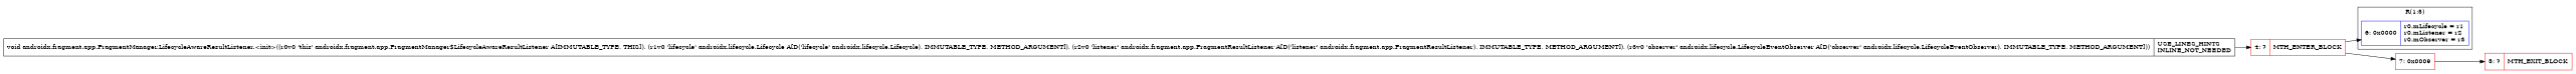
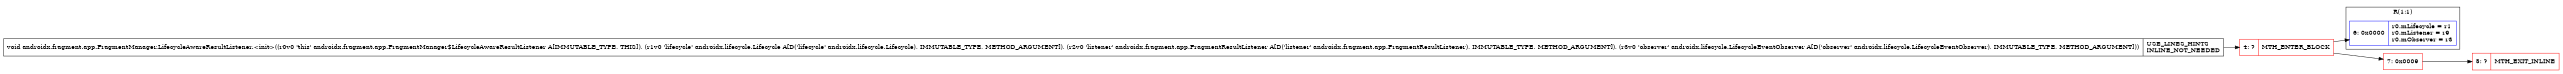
  digraph {
    rankdir=LR
    node [color=red shape=record]
-   n1 [color=blue label="{6\:\ 0x0000|r0.mLifecycle = r1\lr0.mListener = r2\lr0.mObserver = r3\l}"]
+   n1 [color=blue label="{6\:\ 0x0000|r0.mLifecycle = r1\lr0.mListener = r9\lr0.mObserver = r3\l}"]
    n2 [label="{7\:\ 0x0009}"]
-   n3 [label="{5\:\ ?|MTH_EXIT_BLOCK\l}"]
+   n3 [label="{5\:\ ?|MTH_EXIT_INLINE\l}"]
    n4 [label="{4\:\ ?|MTH_ENTER_BLOCK\l}"]
    n5 [label="{void androidx.fragment.app.FragmentManager.LifecycleAwareResultListener.\<init\>((r0v0 'this' androidx.fragment.app.FragmentManager$LifecycleAwareResultListener A[IMMUTABLE_TYPE, THIS]), (r1v0 'lifecycle' androidx.lifecycle.Lifecycle A[D('lifecycle' androidx.lifecycle.Lifecycle), IMMUTABLE_TYPE, METHOD_ARGUMENT]), (r2v0 'listener' androidx.fragment.app.FragmentResultListener A[D('listener' androidx.fragment.app.FragmentResultListener), IMMUTABLE_TYPE, METHOD_ARGUMENT]), (r3v0 'observer' androidx.lifecycle.LifecycleEventObserver A[D('observer' androidx.lifecycle.LifecycleEventObserver), IMMUTABLE_TYPE, METHOD_ARGUMENT]))  | USE_LINES_HINTS\lINLINE_NOT_NEEDED\l}" color=""]
    subgraph cluster_1 {
-     label="R(1:5)"
+     label="R(1:1)"
      n1
    }
    n2 -> n3
    n4 -> n1
    n4 -> n2
    n5 -> n4
  }
